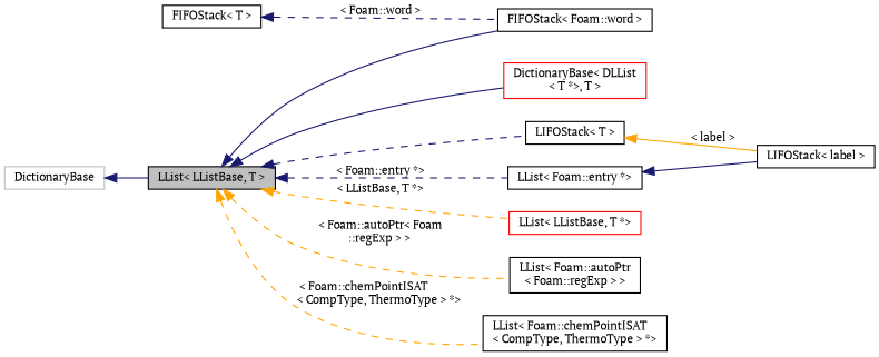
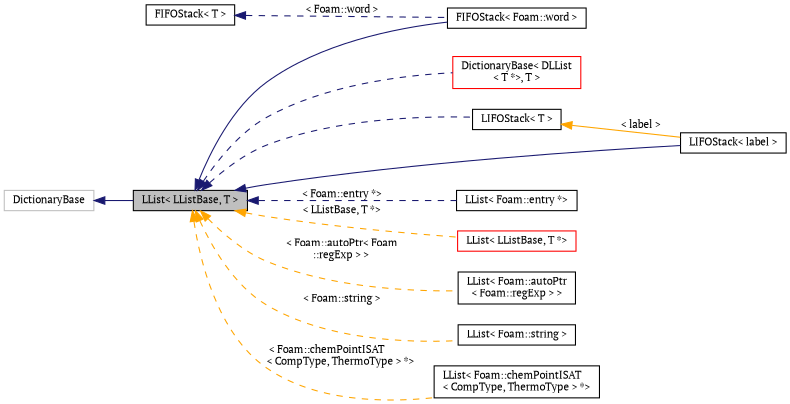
  digraph {
    fontname="PT Serif"
    rankdir=LR
    node [color=black fontname="PT Serif" fontsize=10 shape=record]
    edge [color=midnightblue dir=back fontname="PT Serif" fontsize=10 labelfontname=Helvetica labelfontsize=10 style=dashed]
    n1 [fillcolor=grey75 fontcolor=black height=0.2 label="LList\< LListBase, T \>" style=filled width=0.4]
    n2 [color=red height=0.2 label="DictionaryBase\< DLList\l\< T *\>, T \>" width=0.4]
    n3 [height=0.2 label="FIFOStack\< Foam::word \>" width=0.4]
    n4 [height=0.2 label="LIFOStack\< T \>" width=0.4]
    n5 [height=0.2 label="LIFOStack\< label \>" width=0.4]
    n6 [height=0.2 label="LList\< Foam::entry *\>" width=0.4]
    n7 [color=red height=0.2 label="LList\< LListBase, T *\>" width=0.4]
    n8 [height=0.2 label="LList\< Foam::autoPtr\l\< Foam::regExp \> \>" width=0.4]
+   n9 [height=0.2 label="LList\< Foam::string \>" width=0.4]
    n10 [height=0.2 label="LList\< Foam::chemPointISAT\l\< CompType, ThermoType \> *\>" width=0.4]
    n11 [height=0.2 label="FIFOStack\< T \>" width=0.4]
    n12 [color=grey75 height=0.2 label=DictionaryBase width=0.4]
-   n1 -> n2 [style=solid]
+   n1 -> n2
    n1 -> n3 [style=solid]
    n1 -> n4
-   n6 -> n5 [style=solid]
+   n1 -> n5 [style=solid]
    n1 -> n6 [label=" \< Foam::entry *\>"]
    n1 -> n7 [color=orange label=" \< LListBase, T *\>"]
    n1 -> n8 [color=orange label=" \< Foam::autoPtr\< Foam\l::regExp \> \>"]
+   n1 -> n9 [color=orange label=" \< Foam::string \>"]
    n1 -> n10 [color=orange label=" \< Foam::chemPointISAT\l\< CompType, ThermoType \> *\>"]
    n4 -> n5 [color=orange label=" \< label \>" style=solid]
    n11 -> n3 [label=" \< Foam::word \>"]
    n12 -> n1 [style=solid]
  }
